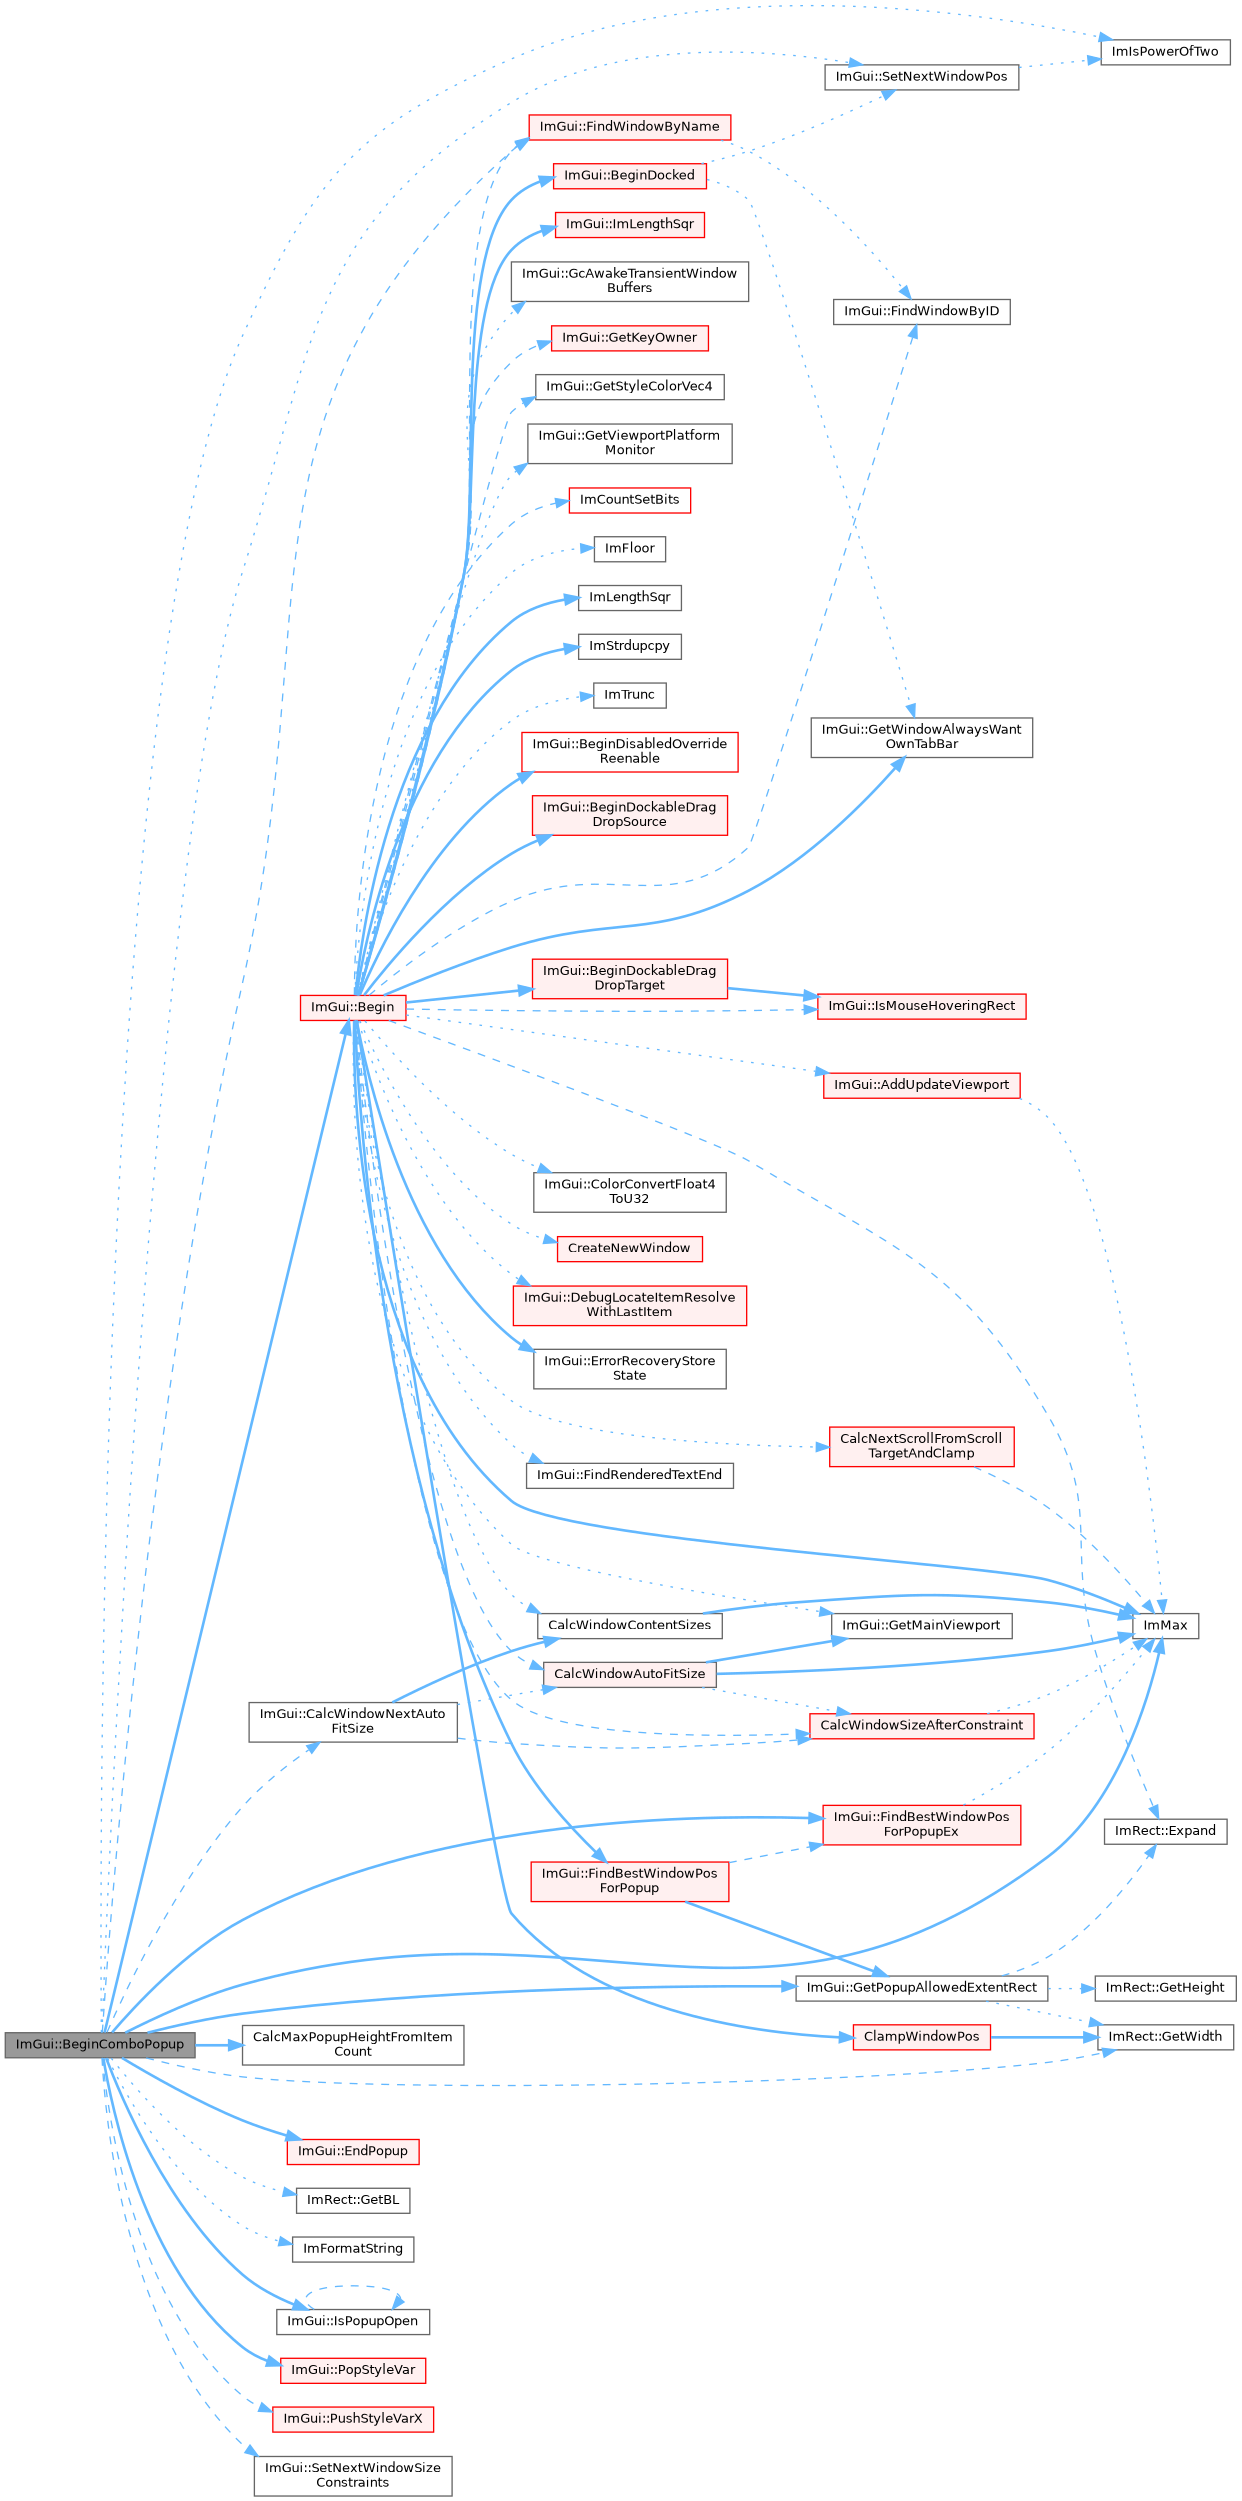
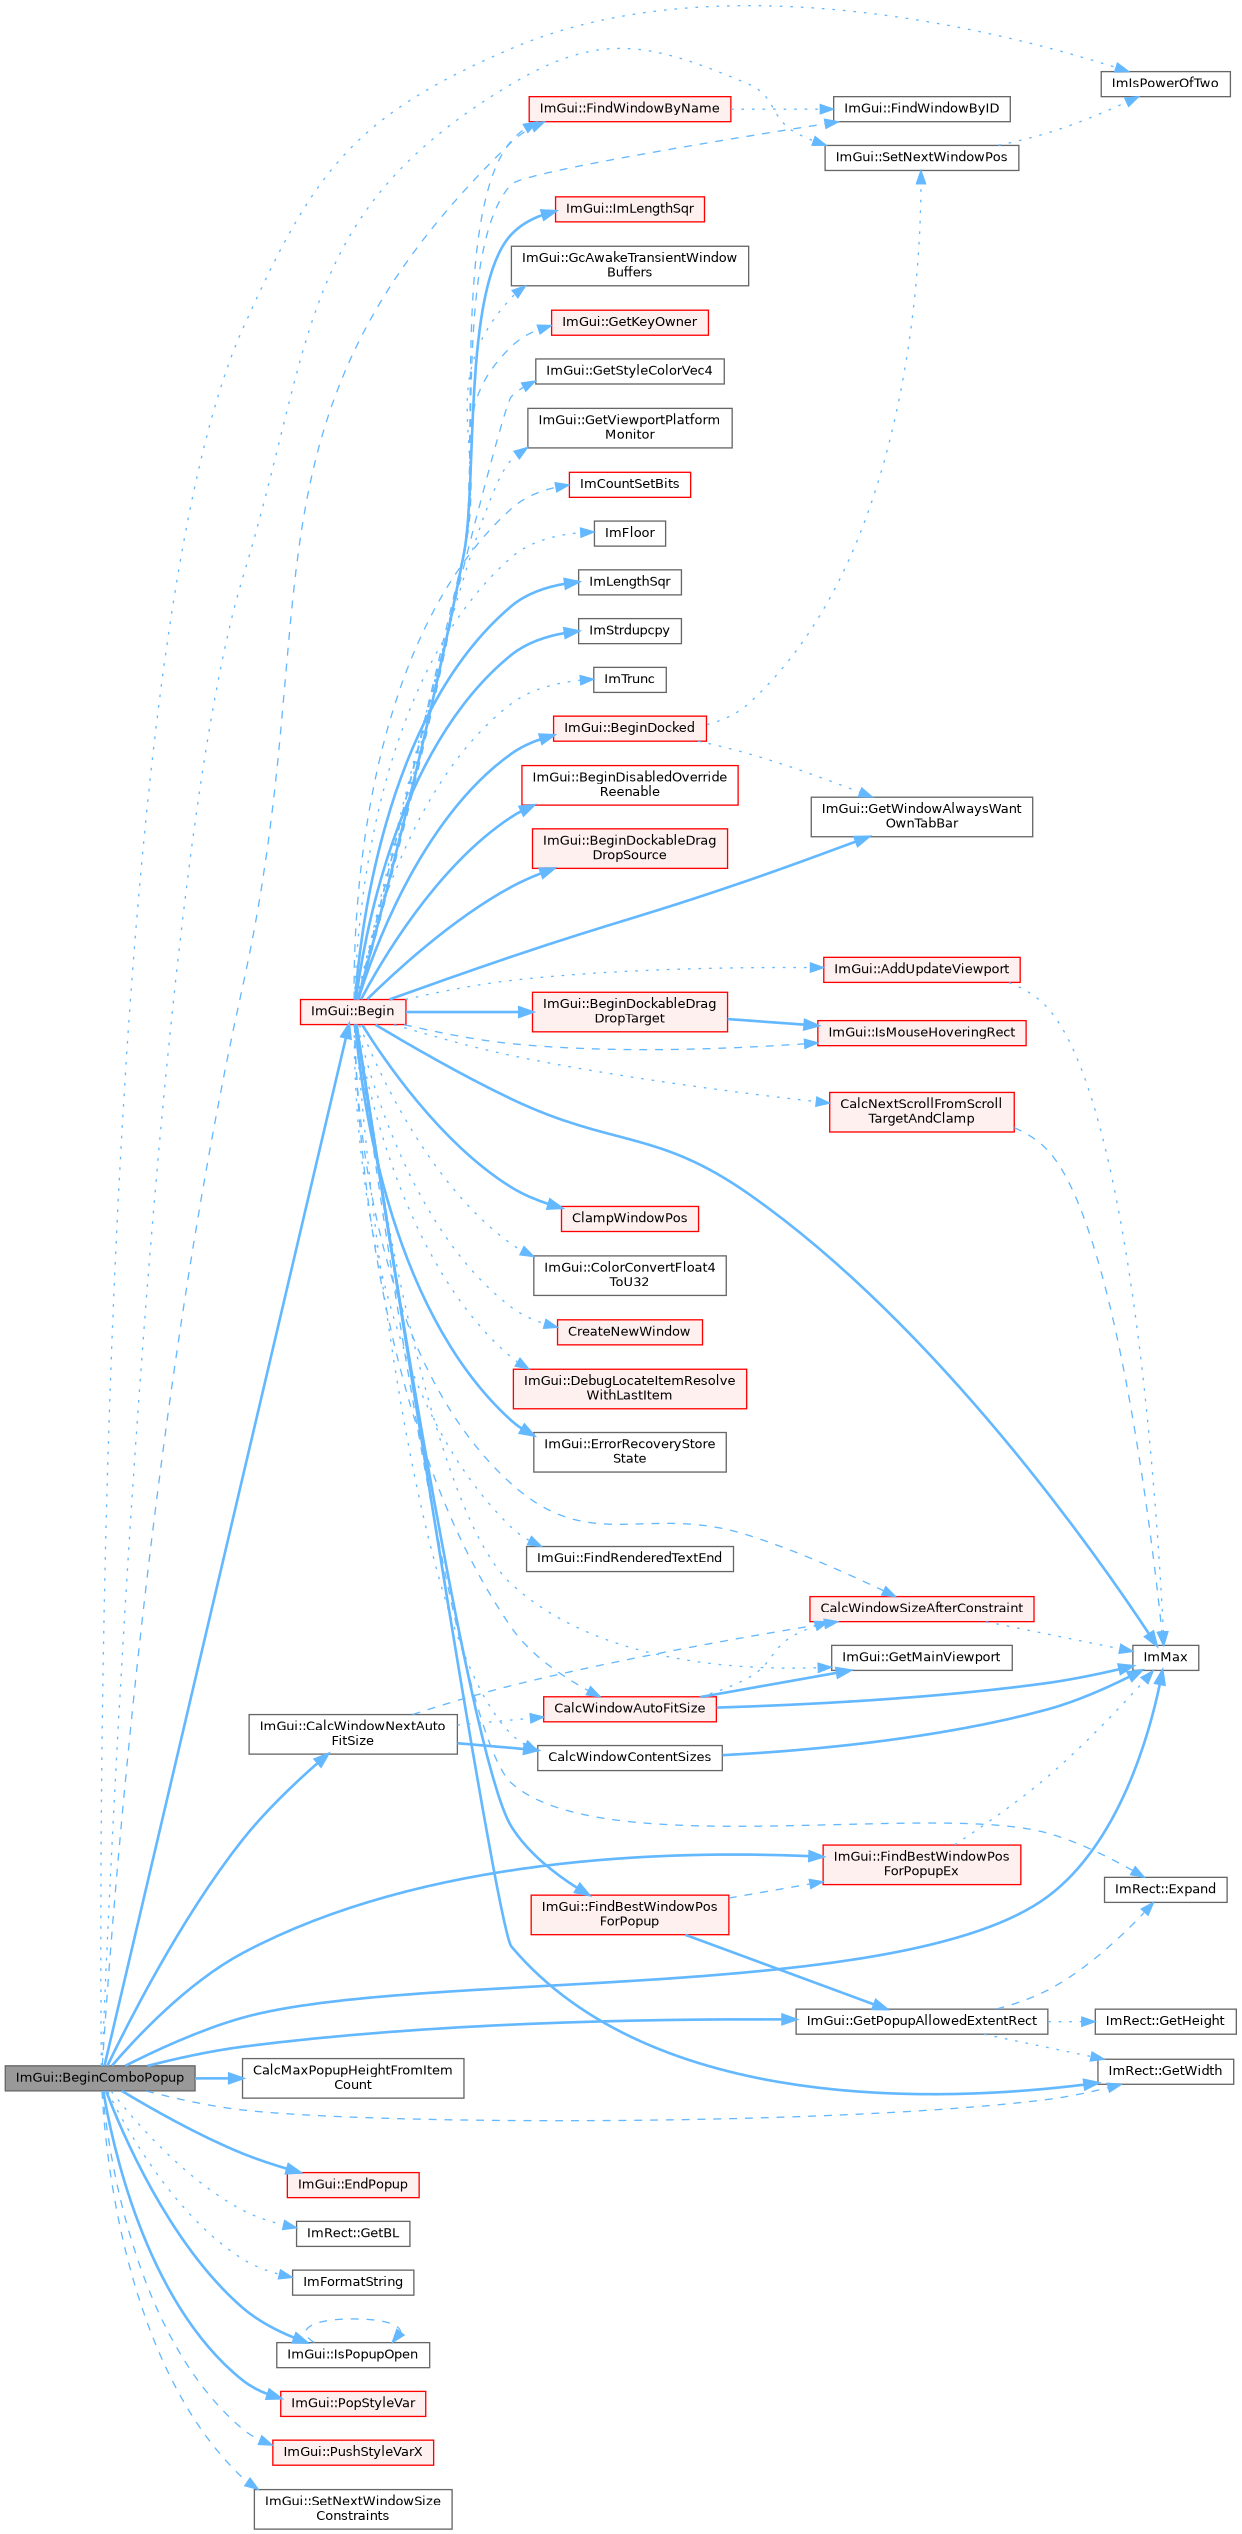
  digraph {
    rankdir=LR
    node [color=grey40 fillcolor=white fontname=Helvetica fontsize=10 shape=box style=filled]
    edge [color=steelblue1 fontname=Helvetica fontsize=10 labelfontname=Helvetica labelfontsize=10 style=bold]
    n1 [color=gray40 fillcolor=grey60 fontcolor=black height=0.2 label="ImGui::BeginComboPopup" width=0.4]
    n2 [color=red fillcolor="#FFF0F0" height=0.2 label="ImGui::Begin" width=0.4]
    n3 [height=0.2 label=ImMax width=0.4]
    n4 [height=0.2 label="ImGui::SetNextWindowPos" width=0.4]
    n5 [height=0.2 label=ImIsPowerOfTwo width=0.4]
    n6 [color=red fillcolor="#FFF0F0" height=0.2 label="ImGui::FindBestWindowPos\lForPopupEx" width=0.4]
    n7 [height=0.2 label="ImGui::GetPopupAllowedExtentRect" width=0.4]
    n8 [height=0.2 label="ImRect::GetWidth" width=0.4]
    n9 [color=red fillcolor="#FFF0F0" height=0.2 label="ImGui::FindWindowByName" width=0.4]
    n10 [height=0.2 label="CalcMaxPopupHeightFromItem\lCount" width=0.4]
    n11 [height=0.2 label="ImGui::CalcWindowNextAuto\lFitSize" width=0.4]
    n12 [color=red fillcolor="#FFF0F0" height=0.2 label="ImGui::EndPopup" width=0.4]
    n13 [height=0.2 label="ImRect::GetBL" width=0.4]
    n14 [height=0.2 label=ImFormatString width=0.4]
    n15 [height=0.2 label="ImGui::IsPopupOpen" width=0.4]
    n16 [color=red fillcolor="#FFF0F0" height=0.2 label="ImGui::PopStyleVar" width=0.4]
    n17 [color=red fillcolor="#FFF0F0" height=0.2 label="ImGui::PushStyleVarX" width=0.4]
    n18 [height=0.2 label="ImGui::SetNextWindowSize\lConstraints" width=0.4]
    n19 [color=red fillcolor="#FFF0F0" height=0.2 label="ImGui::AddUpdateViewport" width=0.4]
    n20 [color=red height=0.2 label="ImGui::BeginDisabledOverride\lReenable" width=0.4]
    n21 [color=red fillcolor="#FFF0F0" height=0.2 label="ImGui::BeginDockableDrag\lDropSource" width=0.4]
    n22 [color=red fillcolor="#FFF0F0" height=0.2 label="ImGui::BeginDockableDrag\lDropTarget" width=0.4]
    n23 [color=red fillcolor="#FFF0F0" height=0.2 label="ImGui::IsMouseHoveringRect" width=0.4]
    n24 [color=red fillcolor="#FFF0F0" height=0.2 label="ImGui::BeginDocked" width=0.4]
    n25 [height=0.2 label="ImGui::GetWindowAlwaysWant\lOwnTabBar" width=0.4]
    n26 [color=red fillcolor="#FFF0F0" height=0.2 label="CalcNextScrollFromScroll\lTargetAndClamp" width=0.4]
-   n27 [fillcolor="#FFF0F0" height=0.2 label=CalcWindowAutoFitSize width=0.4]
+   n27 [color=red fillcolor="#FFF0F0" height=0.2 label=CalcWindowAutoFitSize width=0.4]
    n28 [color=red fillcolor="#FFF0F0" height=0.2 label=CalcWindowSizeAfterConstraint width=0.4]
    n29 [height=0.2 label="ImGui::GetMainViewport" width=0.4]
    n30 [height=0.2 label=CalcWindowContentSizes width=0.4]
    n31 [color=red fillcolor="#FFF0F0" height=0.2 label=ClampWindowPos width=0.4]
    n32 [height=0.2 label="ImGui::ColorConvertFloat4\lToU32" width=0.4]
    n33 [color=red fillcolor="#FFF0F0" height=0.2 label=CreateNewWindow width=0.4]
    n34 [color=red fillcolor="#FFF0F0" height=0.2 label="ImGui::DebugLocateItemResolve\lWithLastItem" width=0.4]
    n35 [height=0.2 label="ImGui::ErrorRecoveryStore\lState" width=0.4]
    n36 [height=0.2 label="ImRect::Expand" width=0.4]
    n37 [color=red fillcolor="#FFF0F0" height=0.2 label="ImGui::FindBestWindowPos\lForPopup" width=0.4]
    n38 [height=0.2 label="ImGui::FindRenderedTextEnd" width=0.4]
    n39 [height=0.2 label="ImGui::FindWindowByID" width=0.4]
    n40 [color=red fillcolor="#FFF0F0" height=0.2 label="ImGui::ImLengthSqr" width=0.4]
    n41 [height=0.2 label="ImGui::GcAwakeTransientWindow\lBuffers" width=0.4]
    n42 [color=red fillcolor="#FFF0F0" height=0.2 label="ImGui::GetKeyOwner" width=0.4]
    n43 [height=0.2 label="ImGui::GetStyleColorVec4" width=0.4]
    n44 [height=0.2 label="ImGui::GetViewportPlatform\lMonitor" width=0.4]
    n45 [color=red height=0.2 label=ImCountSetBits width=0.4]
    n46 [height=0.2 label=ImFloor width=0.4]
    n47 [height=0.2 label=ImLengthSqr width=0.4]
    n48 [height=0.2 label=ImStrdupcpy width=0.4]
    n49 [height=0.2 label=ImTrunc width=0.4]
    n50 [height=0.2 label="ImRect::GetHeight" width=0.4]
    n1 -> n2
    n1 -> n3
    n1 -> n4 [style=dotted]
    n1 -> n5 [style=dotted]
    n1 -> n6
    n1 -> n7
    n1 -> n8 [style=dashed]
    n1 -> n9 [style=dashed]
    n1 -> n10
-   n1 -> n11 [style=dashed]
+   n1 -> n11
    n1 -> n12
    n1 -> n13 [style=dotted]
    n1 -> n14 [style=dotted]
    n1 -> n15
    n1 -> n16
    n1 -> n17 [style=dashed]
    n1 -> n18 [style=dashed]
    n2 -> n3
-   n31 -> n8
+   n2 -> n8
    n2 -> n9 [style=dashed]
    n2 -> n19 [style=dotted]
    n2 -> n20
    n2 -> n21
    n2 -> n22
    n2 -> n23 [style=dashed]
    n2 -> n24
    n2 -> n25
    n2 -> n26 [style=dotted]
    n2 -> n27 [style=dashed]
    n2 -> n28 [style=dashed]
    n2 -> n29 [style=dotted]
    n2 -> n30 [style=dotted]
    n2 -> n31
    n2 -> n32 [style=dotted]
    n2 -> n33 [style=dotted]
    n2 -> n34 [style=dotted]
    n2 -> n35
    n2 -> n36 [style=dashed]
    n2 -> n37
    n2 -> n38 [style=dotted]
    n2 -> n39 [style=dashed]
    n2 -> n40
    n2 -> n41 [style=dotted]
    n2 -> n42 [style=dashed]
    n2 -> n43 [style=dashed]
    n2 -> n44 [style=dotted]
    n2 -> n45 [style=dashed]
    n2 -> n46 [style=dotted]
    n2 -> n47
    n2 -> n48
    n2 -> n49 [style=dotted]
    n4 -> n5 [style=dotted]
    n6 -> n3 [style=dotted]
    n7 -> n8 [style=dotted]
    n7 -> n36 [style=dashed]
    n7 -> n50 [style=dotted]
    n9 -> n39 [style=dotted]
    n11 -> n27 [style=dotted]
    n11 -> n28 [style=dashed]
    n11 -> n30
    n15 -> n15 [style=dashed]
    n19 -> n3 [style=dotted]
    n22 -> n23
    n24 -> n4 [style=dotted]
    n24 -> n25 [style=dotted]
    n26 -> n3 [style=dashed]
    n27 -> n3
    n27 -> n28 [style=dotted]
    n27 -> n29
    n28 -> n3 [style=dotted]
    n30 -> n3
    n37 -> n6 [style=dashed]
    n37 -> n7
  }
